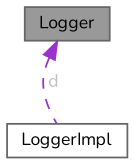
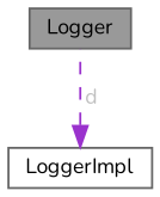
  digraph {
    fontname=Nunito
    node [color=gray40 fontname=Nunito fontsize=10 shape=box style=filled]
    n1 [fillcolor=grey60 fontcolor=black height=0.2 label=Logger width=0.4]
    n2 [fillcolor=white height=0.2 label=LoggerImpl width=0.4]
-   n1 -> n2 [color=darkorchid3 dir=back fontcolor=grey fontname=Nunito fontsize=10 label=" d" labelfontname=Helvetica labelfontsize=10 style=dashed]
+   n2 -> n1 [color=darkorchid3 dir=back fontcolor=grey fontname=Nunito fontsize=10 label=" d" labelfontname=Helvetica labelfontsize=10 style=dashed]
  }
